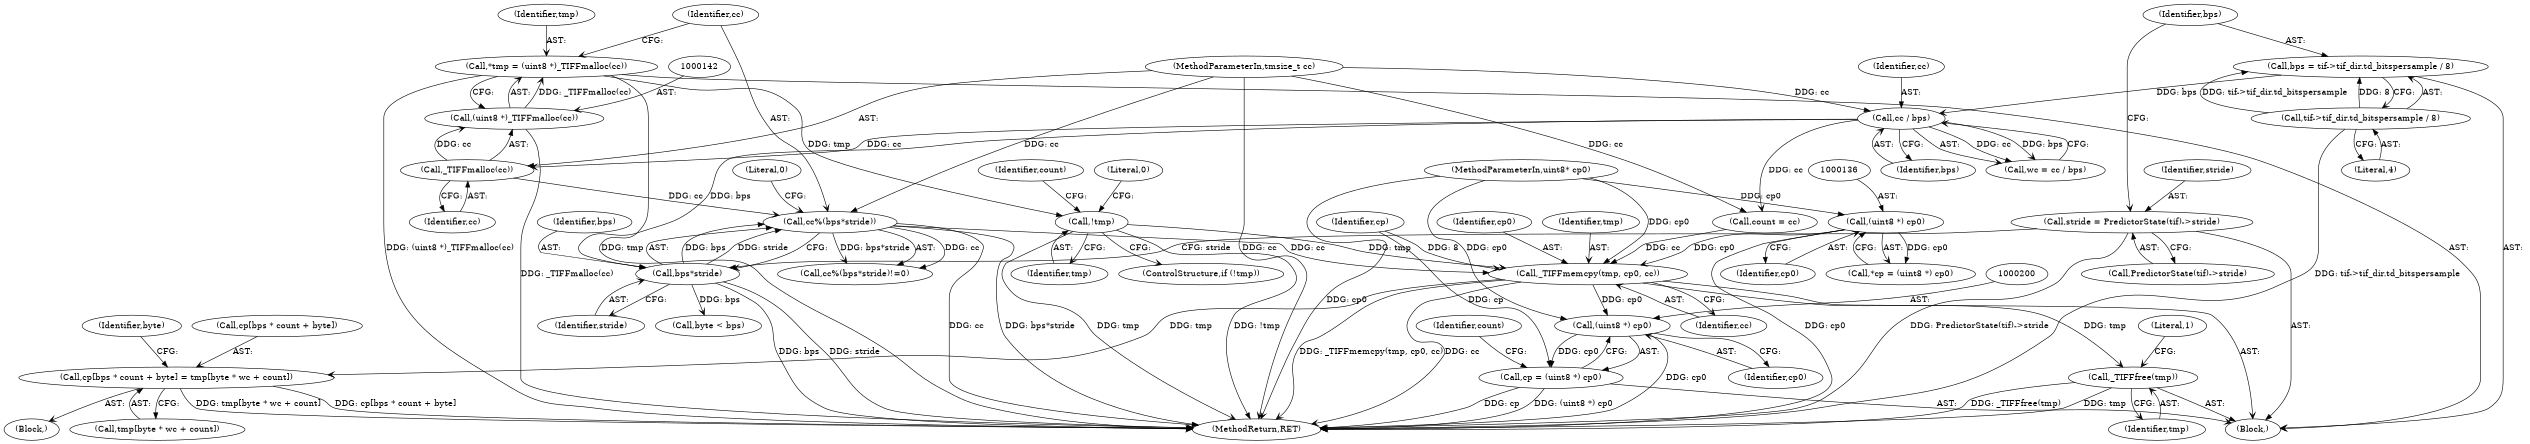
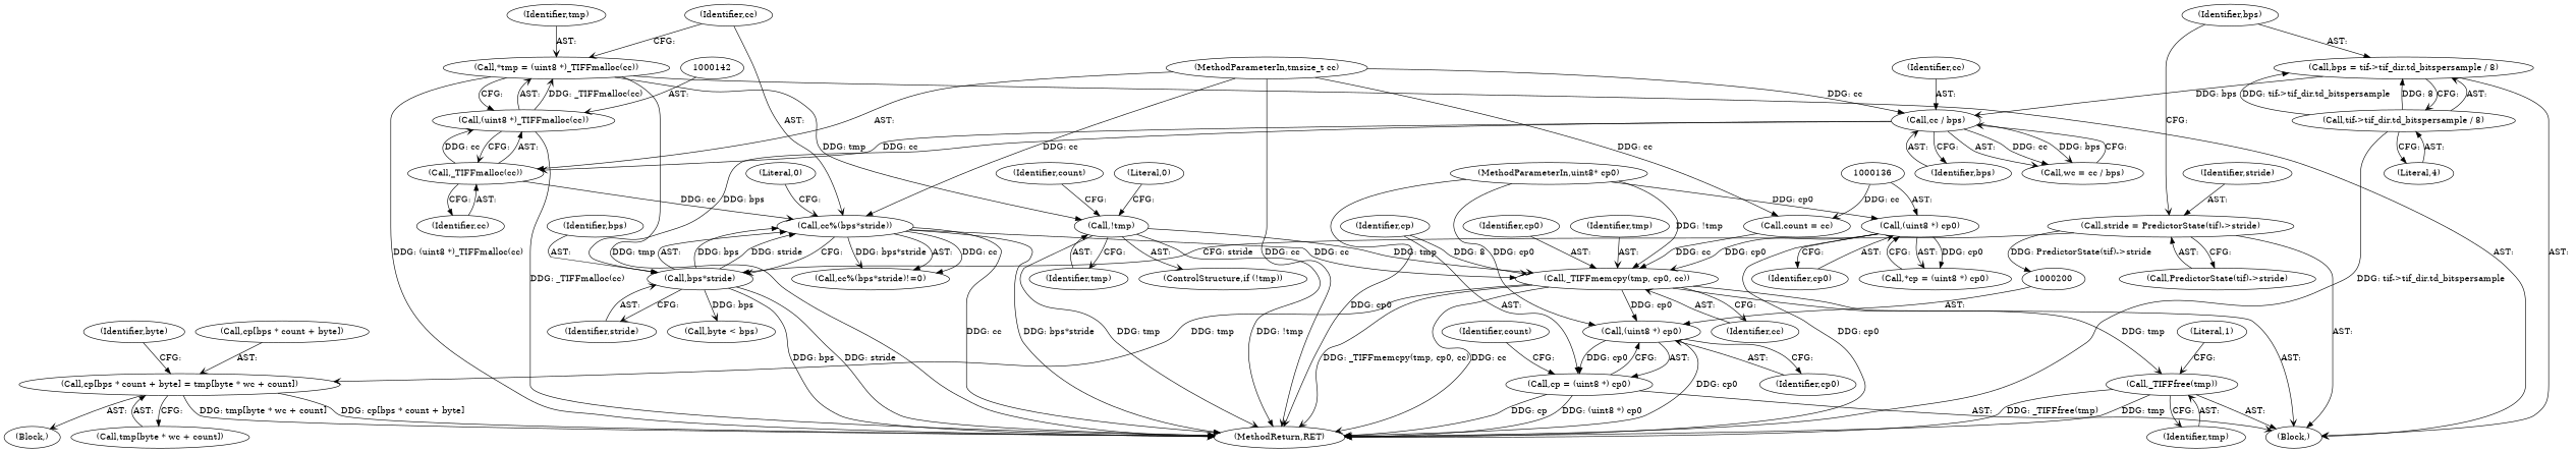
  digraph {
    edge [arrowhead=normal]
    n1 [label="(Call,_TIFFmemcpy(tmp, cp0, cc))"]
    n2 [label="(Call,(uint8 *) cp0)"]
    n3 [label="(Call,cp[bps * count + byte] = tmp[byte * wc + count])"]
    n4 [label="(Call,_TIFFfree(tmp))"]
    n5 [label="(MethodReturn,RET)"]
    n6 [label="(Block,)"]
    n7 [label="(Identifier,cc)"]
    n8 [label="(Call,cp = (uint8 *) cp0)"]
    n9 [label="(Identifier,cp0)"]
    n10 [label="(Block,)"]
    n11 [label="(Call,tmp[byte * wc + count])"]
    n12 [label="(Identifier,tmp)"]
    n13 [label="(Call,!tmp)"]
    n14 [label="(ControlStructure,if (!tmp))"]
    n15 [label="(Identifier,tmp)"]
    n16 [label="(Call,*tmp = (uint8 *)_TIFFmalloc(cc))"]
    n17 [label="(Call,(uint8 *)_TIFFmalloc(cc))"]
    n18 [label="(Call,_TIFFmalloc(cc))"]
    n19 [label="(Call,cc%(bps*stride))"]
    n20 [label="(Identifier,cc)"]
    n21 [label="(Call,bps*stride)"]
    n22 [label="(Call,cc%(bps*stride)!=0)"]
    n23 [label="(MethodParameterIn,tmsize_t cc)"]
    n24 [label="(Call,cc / bps)"]
    n25 [label="(Call,count = cc)"]
    n26 [label="(Call,wc = cc / bps)"]
    n27 [label="(Identifier,bps)"]
    n28 [label="(Identifier,stride)"]
    n29 [label="(Call,byte < bps)"]
    n30 [label="(Call,bps = tif->tif_dir.td_bitspersample / 8)"]
    n31 [label="(Call,tif->tif_dir.td_bitspersample / 8)"]
    n32 [label="(Literal,4)"]
    n33 [label="(Call,(uint8 *) cp0)"]
    n34 [label="(Call,*cp = (uint8 *) cp0)"]
    n35 [label="(Identifier,cp0)"]
    n36 [label="(MethodParameterIn,uint8* cp0)"]
    n37 [label="(Call,stride = PredictorState(tif)->stride)"]
    n38 [label="(Call,PredictorState(tif)->stride)"]
    n39 [label="(Identifier,cp0)"]
    n40 [label="(Identifier,tmp)"]
    n41 [label="(Identifier,count)"]
    n42 [label="(Identifier,bps)"]
    n43 [label="(Identifier,cp)"]
    n44 [label="(Identifier,stride)"]
    n45 [label="(Identifier,byte)"]
    n46 [label="(Literal,0)"]
    n47 [label="(Identifier,cc)"]
    n48 [label="(Literal,0)"]
    n49 [label="(Identifier,count)"]
    n50 [label="(Literal,1)"]
    n51 [label="(Identifier,cc)"]
    n52 [label="(Identifier,bps)"]
    n53 [label="(Call,cp[bps * count + byte])"]
    n54 [label="(Identifier,tmp)"]
    1000142
    1000136
    1000200
    n1 -> n2 [label="DDG: cp0"]
    n1 -> n3 [arrowhead=vee label="DDG: tmp"]
    n1 -> n4 [arrowhead=vee label="DDG: tmp"]
    n1 -> n5 [arrowhead=vee label="DDG: _TIFFmemcpy(tmp, cp0, cc)"]
    n1 -> n5 [arrowhead=vee label="DDG: cc"]
    n1 -> n6 [arrowhead=vee label="AST: "]
    n1 -> n7 [arrowhead=vee label="CFG: "]
    n2 -> n5 [label="DDG: cp0"]
    n2 -> n8 [label="AST: "]
    n2 -> n8 [label="DDG: cp0"]
    n2 -> n9 [label="CFG: "]
    n3 -> n5 [arrowhead=vee label="DDG: tmp[byte * wc + count]"]
    n3 -> n5 [label="DDG: cp[bps * count + byte]"]
    n3 -> n10 [arrowhead=vee label="AST: "]
    n3 -> n11 [label="CFG: "]
    n4 -> n5 [label="DDG: tmp"]
    n4 -> n5 [label="DDG: _TIFFfree(tmp)"]
    n4 -> n6 [label="AST: "]
    n4 -> n12 [arrowhead=vee label="CFG: "]
    n7 -> n1 [arrowhead=vee label="AST: "]
    n8 -> n2 [label="CFG: "]
    n8 -> n5 [arrowhead=vee label="DDG: (uint8 *) cp0"]
    n8 -> n5 [arrowhead=vee label="DDG: cp"]
    n8 -> n6 [arrowhead=vee label="AST: "]
    n9 -> n2 [arrowhead=vee label="AST: "]
    n11 -> n3 [label="AST: "]
    n12 -> n4 [arrowhead=vee label="AST: "]
    n13 -> n1 [arrowhead=vee label="DDG: tmp"]
    n13 -> n5 [label="DDG: !tmp"]
    n13 -> n5 [arrowhead=vee label="DDG: tmp"]
-   n13 -> n14 [arrowhead=vee label="CFG: "]
+   n13 -> n14 [arrowhead=vee label="AST: "]
    n13 -> n15 [arrowhead=vee label="CFG: "]
    n15 -> n13 [label="AST: "]
    n16 -> n5 [arrowhead=vee label="DDG: tmp"]
    n16 -> n5 [label="DDG: (uint8 *)_TIFFmalloc(cc)"]
    n16 -> n6 [arrowhead=vee label="AST: "]
    n16 -> n13 [label="DDG: tmp"]
    n16 -> n17 [label="CFG: "]
    n17 -> n5 [label="DDG: _TIFFmalloc(cc)"]
    n17 -> n16 [arrowhead=vee label="AST: "]
    n17 -> n16 [arrowhead=vee label="DDG: _TIFFmalloc(cc)"]
+   n17 -> n18 [arrowhead=vee label="CFG: "]
    n18 -> n17 [label="AST: "]
    n18 -> n17 [arrowhead=vee label="DDG: cc"]
    n18 -> n19 [arrowhead=vee label="DDG: cc"]
    n18 -> n20 [label="CFG: "]
    n19 -> n1 [label="DDG: cc"]
    n19 -> n5 [label="DDG: bps*stride"]
    n19 -> n5 [label="DDG: cc"]
    n19 -> n21 [arrowhead=vee label="CFG: "]
    n19 -> n22 [label="AST: "]
    n19 -> n22 [label="DDG: cc"]
    n19 -> n22 [arrowhead=vee label="DDG: bps*stride"]
    n20 -> n18 [label="AST: "]
    n21 -> n5 [label="DDG: bps"]
    n21 -> n5 [arrowhead=vee label="DDG: stride"]
    n21 -> n19 [label="AST: "]
    n21 -> n19 [label="DDG: bps"]
    n21 -> n19 [label="DDG: stride"]
    n21 -> n28 [arrowhead=vee label="CFG: "]
    n21 -> n29 [arrowhead=vee label="DDG: bps"]
    n23 -> n5 [arrowhead=vee label="DDG: cc"]
    n23 -> n18 [label="AST: "]
    n23 -> n19 [label="DDG: cc"]
    n23 -> n24 [label="DDG: cc"]
    n23 -> n25 [label="DDG: cc"]
    n24 -> n18 [arrowhead=vee label="DDG: cc"]
    n24 -> n21 [label="DDG: bps"]
-   n24 -> n25 [arrowhead=vee label="DDG: cc"]
+   1000136 -> n25 [arrowhead=vee label="DDG: cc"]
    n24 -> n26 [arrowhead=vee label="AST: "]
    n24 -> n26 [label="DDG: cc"]
    n24 -> n26 [arrowhead=vee label="DDG: bps"]
    n24 -> n27 [label="CFG: "]
    n25 -> n1 [label="DDG: cc"]
    n26 -> n24 [arrowhead=vee label="CFG: "]
    n27 -> n24 [arrowhead=vee label="AST: "]
    n28 -> n21 [arrowhead=vee label="AST: "]
    n30 -> n6 [arrowhead=vee label="AST: "]
    n30 -> n24 [arrowhead=vee label="DDG: bps"]
    n30 -> n31 [arrowhead=vee label="CFG: "]
    n31 -> n5 [arrowhead=vee label="DDG: tif->tif_dir.td_bitspersample"]
    n31 -> n30 [arrowhead=vee label="AST: "]
    n31 -> n30 [label="DDG: tif->tif_dir.td_bitspersample"]
    n31 -> n30 [label="DDG: 8"]
    n31 -> n32 [label="CFG: "]
    n32 -> n31 [label="AST: "]
    n33 -> n1 [arrowhead=vee label="DDG: cp0"]
    n33 -> n5 [label="DDG: cp0"]
    n33 -> n34 [arrowhead=vee label="AST: "]
    n33 -> n34 [label="DDG: cp0"]
    n33 -> n35 [label="CFG: "]
    n34 -> n33 [label="CFG: "]
    n35 -> n33 [arrowhead=vee label="AST: "]
-   n36 -> n1 [label="DDG: cp0"]
+   n36 -> n1 [label="DDG: !tmp"]
    n36 -> n2 [label="DDG: cp0"]
    n36 -> n5 [arrowhead=vee label="DDG: cp0"]
    n36 -> n33 [label="DDG: cp0"]
-   n37 -> n5 [label="DDG: PredictorState(tif)->stride"]
+   n37 -> 1000200 [label="DDG: PredictorState(tif)->stride"]
    n37 -> n6 [label="AST: "]
    n37 -> n21 [label="CFG: stride"]
    n37 -> n38 [label="CFG: "]
    n38 -> n37 [label="AST: "]
    n39 -> n1 [label="AST: "]
    n40 -> n16 [arrowhead=vee label="AST: "]
    n41 -> n13 [label="CFG: "]
    n42 -> n21 [label="AST: "]
    n43 -> n1 [arrowhead=vee label="DDG: 8"]
-   n43 -> n8 [label="DDG: cp"]
+   n43 -> n8 [label="AST: "]
    n44 -> n37 [label="AST: "]
    n45 -> n3 [label="CFG: "]
    n46 -> n19 [arrowhead=vee label="CFG: "]
    n47 -> n24 [label="AST: "]
    n48 -> n13 [label="CFG: "]
    n49 -> n8 [label="CFG: "]
    n50 -> n4 [arrowhead=vee label="CFG: "]
    n51 -> n16 [arrowhead=vee label="CFG: "]
    n51 -> n19 [arrowhead=vee label="AST: "]
    n52 -> n30 [label="AST: "]
    n52 -> n37 [arrowhead=vee label="CFG: "]
    n53 -> n3 [arrowhead=vee label="AST: "]
    n54 -> n1 [arrowhead=vee label="AST: "]
    1000142 -> n17 [arrowhead=vee label="AST: "]
    1000136 -> n33 [label="AST: "]
    1000200 -> n2 [label="AST: "]
  }
